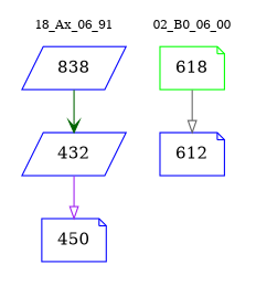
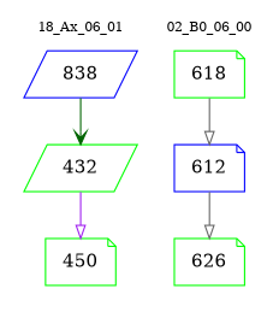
  digraph {
    node [color=blue shape=note]
    edge [arrowhead=onormal color=gray40]
    n1 [label=838 shape=parallelogram]
-   n2 [label=432 shape=parallelogram]
-   n3 [label=450]
+   n2 [color=green label=432 shape=parallelogram]
+   n3 [color=green label=450]
    n4 [color=green label=618]
    n5 [label=612]
+   n6 [color=green label=626]
    subgraph cluster_1 {
      color=white
      fontsize=10
-     label="18_Ax_06_91"
+     label="18_Ax_06_01"
      n1
      n2
      n3
    }
    subgraph cluster_2 {
      color=white
      fontsize=10
      label="02_B0_06_00"
      n4
      n5
+     n6
    }
    n1 -> n2 [arrowhead=vee color=darkgreen]
    n2 -> n3 [color=purple]
    n4 -> n5
+   n5 -> n6
  }
